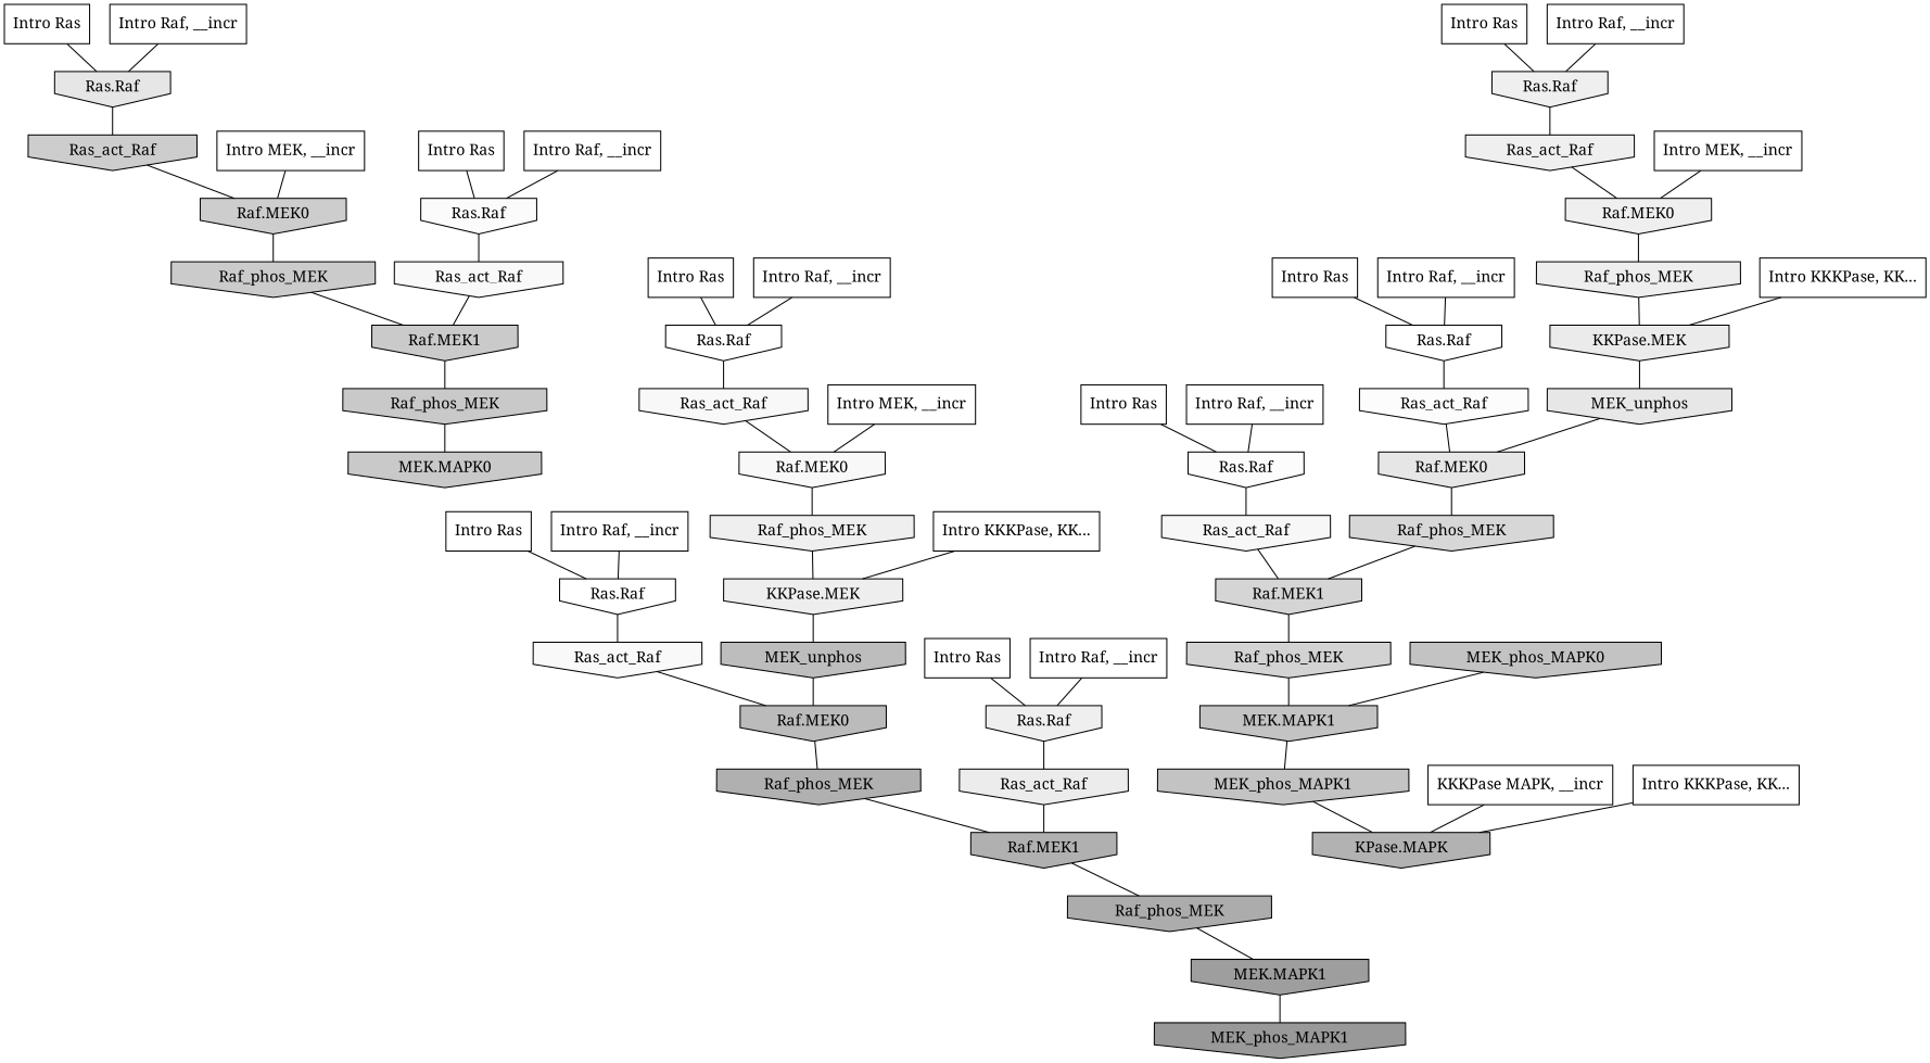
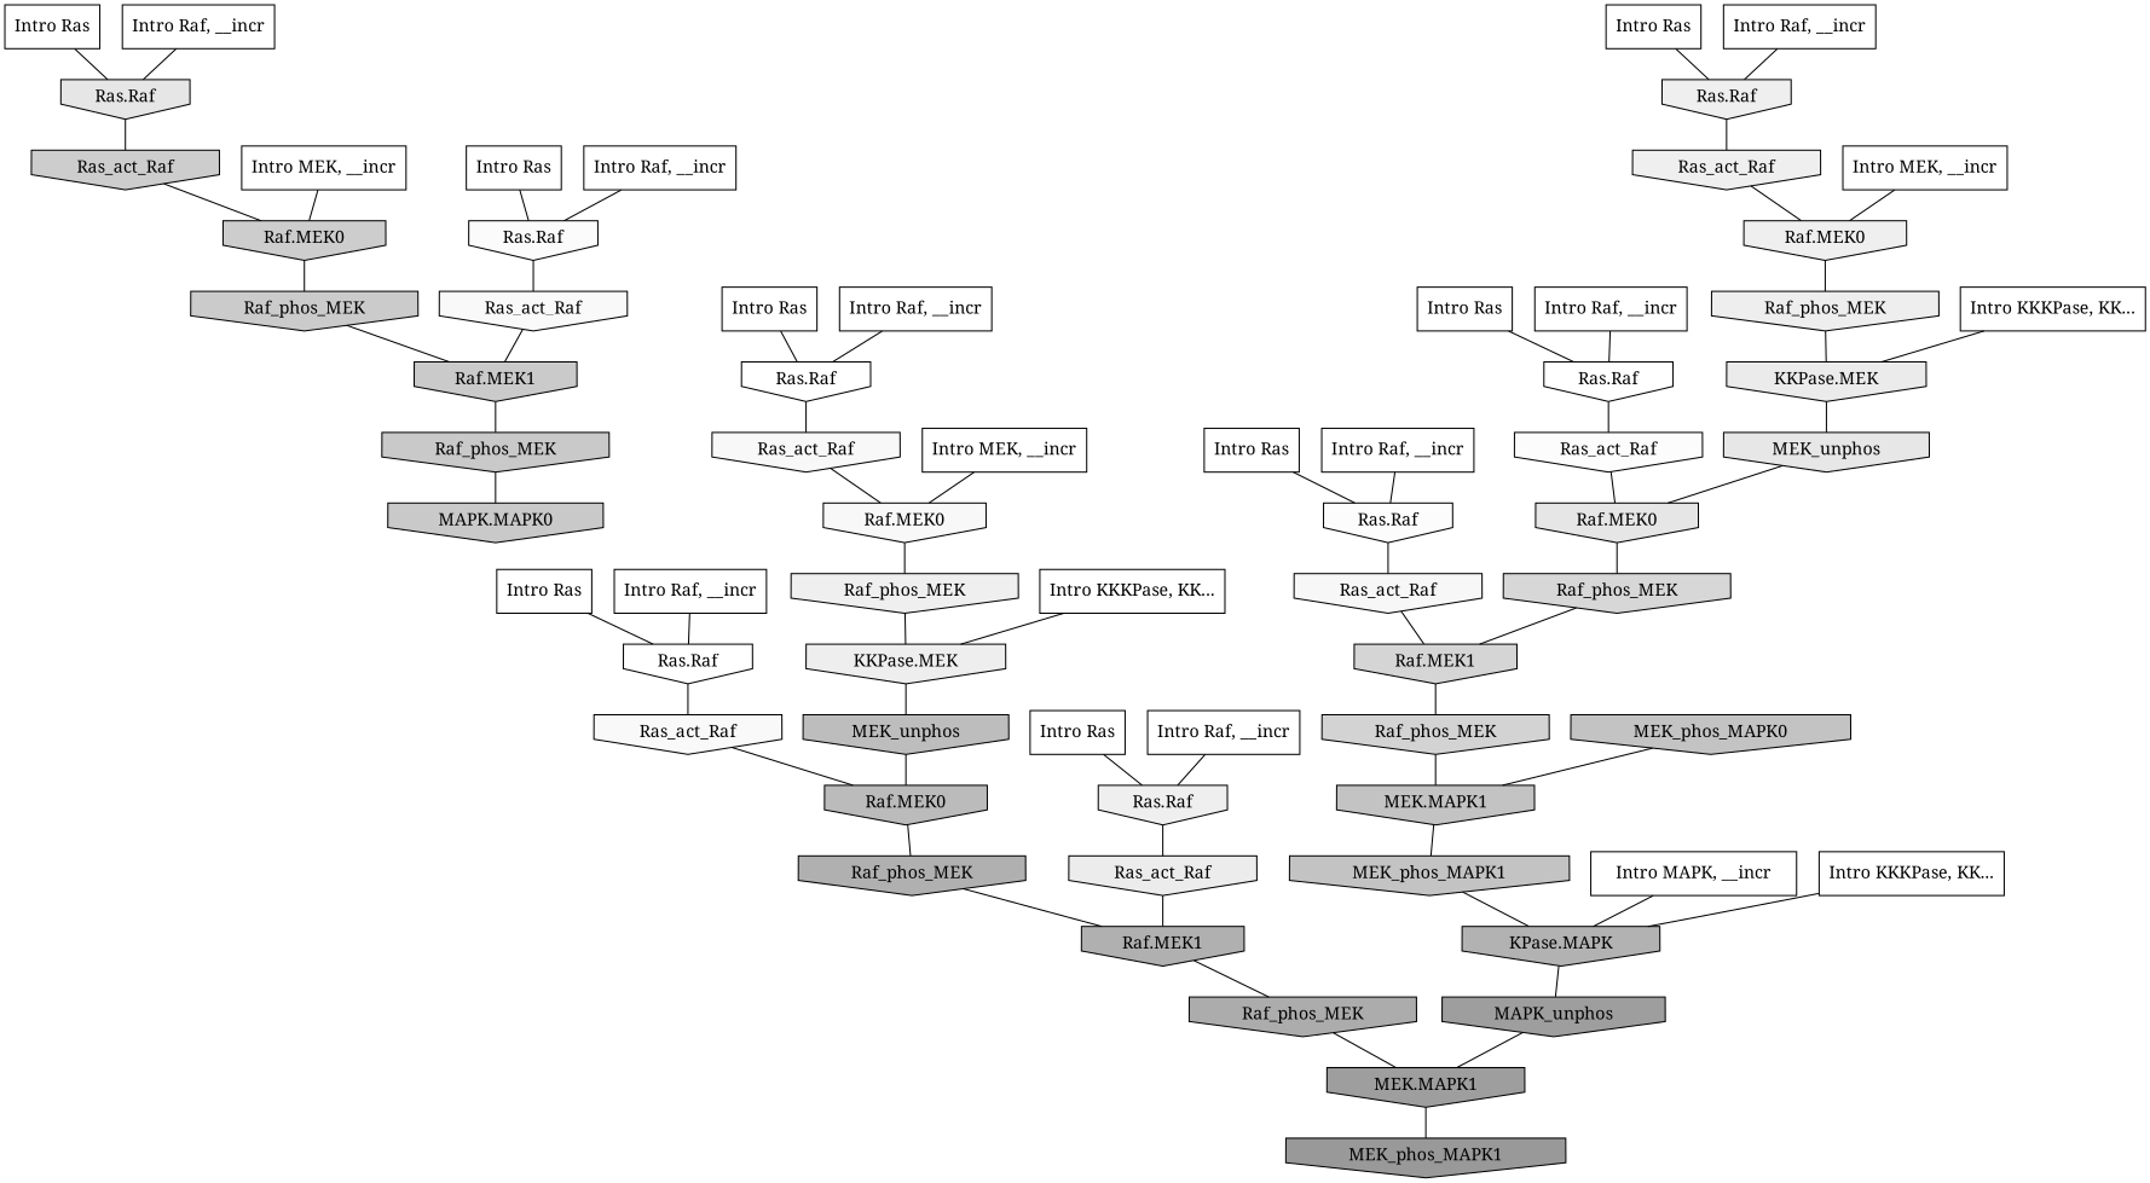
  digraph {
    fontname="Noto Serif"
    rankdir=TB
    ranksep=0.30
    node [fillcolor="0.000 0.000 1.000" fontname="Noto Serif" shape=invhouse style=filled]
    edge [color="0.000 0.000 0.000" dir=none fontname="Noto Serif"]
    n1 [label="Intro Ras" shape=rectangle]
    n2 [fillcolor="0.000 0.000 0.900" label="Ras.Raf"]
    n3 [fillcolor="0.000 0.000 0.804" label=Ras_act_Raf]
    n4 [label="Intro Ras" shape=rectangle]
    n5 [label="Ras.Raf"]
    n6 [fillcolor="0.000 0.000 0.969" label=Ras_act_Raf]
    n7 [label="Intro Ras" shape=rectangle]
    n8 [fillcolor="0.000 0.000 0.988" label="Ras.Raf"]
    n9 [fillcolor="0.000 0.000 0.966" label=Ras_act_Raf]
    n10 [label="Intro Ras" shape=rectangle]
    n11 [fillcolor="0.000 0.000 0.937" label="Ras.Raf"]
    n12 [fillcolor="0.000 0.000 0.922" label=Ras_act_Raf]
    n13 [label="Intro Ras" shape=rectangle]
    n14 [fillcolor="0.000 0.000 0.936" label="Ras.Raf"]
    n15 [fillcolor="0.000 0.000 0.935" label=Ras_act_Raf]
    n16 [label="Intro Ras" shape=rectangle]
    n17 [label="Ras.Raf"]
    n18 [fillcolor="0.000 0.000 0.986" label=Ras_act_Raf]
    n19 [label="Intro Ras" shape=rectangle]
    n20 [label="Ras.Raf"]
    n21 [fillcolor="0.000 0.000 0.974" label=Ras_act_Raf]
    n22 [label="Intro Ras" shape=rectangle]
    n23 [fillcolor="0.000 0.000 0.981" label="Ras.Raf"]
    n24 [fillcolor="0.000 0.000 0.974" label=Ras_act_Raf]
    n25 [label="Intro Raf, __incr" shape=rectangle]
    n26 [label="Intro Raf, __incr" shape=rectangle]
    n27 [label="Intro Raf, __incr" shape=rectangle]
    n28 [label="Intro Raf, __incr" shape=rectangle]
    n29 [label="Intro Raf, __incr" shape=rectangle]
    n30 [label="Intro Raf, __incr" shape=rectangle]
    n31 [label="Intro Raf, __incr" shape=rectangle]
    n32 [label="Intro Raf, __incr" shape=rectangle]
    n33 [label="Intro MEK, __incr" shape=rectangle]
    n34 [fillcolor="0.000 0.000 0.804" label="Raf.MEK0"]
    n35 [fillcolor="0.000 0.000 0.794" label=Raf_phos_MEK]
    n36 [label="Intro MEK, __incr" shape=rectangle]
    n37 [fillcolor="0.000 0.000 0.969" label="Raf.MEK0"]
    n38 [fillcolor="0.000 0.000 0.937" label=Raf_phos_MEK]
    n39 [label="Intro MEK, __incr" shape=rectangle]
    n40 [fillcolor="0.000 0.000 0.935" label="Raf.MEK0"]
    n41 [fillcolor="0.000 0.000 0.930" label=Raf_phos_MEK]
-   n42 [label="KKKPase MAPK, __incr" shape=rectangle]
+   n42 [label="Intro MAPK, __incr" shape=rectangle]
    n43 [fillcolor="0.000 0.000 0.698" label="KPase.MAPK"]
-   n44 [fillcolor="0.000 0.000 0.787" label="MEK.MAPK0"]
+   n44 [fillcolor="0.000 0.000 0.787" label="MAPK.MAPK0"]
    n45 [label="Intro KKKPase, KK..." shape=rectangle]
+   n46 [fillcolor="0.000 0.000 0.620" label=MAPK_unphos]
    n47 [label="Intro KKKPase, KK..." shape=rectangle]
    n48 [fillcolor="0.000 0.000 0.932" label="KKPase.MEK"]
    n49 [fillcolor="0.000 0.000 0.739" label=MEK_unphos]
    n50 [label="Intro KKKPase, KK..." shape=rectangle]
    n51 [fillcolor="0.000 0.000 0.920" label="KKPase.MEK"]
    n52 [fillcolor="0.000 0.000 0.903" label=MEK_unphos]
    n53 [fillcolor="0.000 0.000 0.899" label="Raf.MEK0"]
    n54 [fillcolor="0.000 0.000 0.731" label="Raf.MEK0"]
    n55 [fillcolor="0.000 0.000 0.834" label="Raf.MEK1"]
    n56 [fillcolor="0.000 0.000 0.843" label=Raf_phos_MEK]
    n57 [fillcolor="0.000 0.000 0.790" label="Raf.MEK1"]
    n58 [fillcolor="0.000 0.000 0.691" label=Raf_phos_MEK]
    n59 [fillcolor="0.000 0.000 0.787" label=Raf_phos_MEK]
    n60 [fillcolor="0.000 0.000 0.828" label=Raf_phos_MEK]
    n61 [fillcolor="0.000 0.000 0.690" label="Raf.MEK1"]
    n62 [fillcolor="0.000 0.000 0.674" label=Raf_phos_MEK]
    n63 [fillcolor="0.000 0.000 0.765" label="MEK.MAPK1"]
    n64 [fillcolor="0.000 0.000 0.762" label=MEK_phos_MAPK1]
    n65 [fillcolor="0.000 0.000 0.765" label=MEK_phos_MAPK0]
    n66 [fillcolor="0.000 0.000 0.620" label="MEK.MAPK1"]
    n67 [fillcolor="0.000 0.000 0.600" label=MEK_phos_MAPK1]
    n1 -> n2
    n2 -> n3
    n3 -> n34
    n4 -> n5
    n5 -> n6
    n6 -> n37
    n7 -> n8
    n8 -> n9
    n9 -> n55
    n10 -> n11
    n11 -> n12
    n12 -> n61
    n13 -> n14
    n14 -> n15
    n15 -> n40
    n16 -> n17
    n17 -> n18
    n18 -> n53
    n19 -> n20
    n20 -> n21
    n21 -> n54
    n22 -> n23
    n23 -> n24
    n24 -> n57
    n25 -> n2
    n26 -> n14
    n27 -> n8
    n28 -> n23
    n29 -> n17
    n30 -> n20
    n31 -> n5
    n32 -> n11
    n33 -> n34
    n34 -> n35
    n35 -> n57
    n36 -> n37
    n37 -> n38
    n38 -> n48
    n39 -> n40
    n40 -> n41
    n41 -> n51
    n42 -> n43
+   n43 -> n46
    n45 -> n43
+   n46 -> n66
    n47 -> n48
    n48 -> n49
    n49 -> n54
    n50 -> n51
    n51 -> n52
    n52 -> n53
    n53 -> n56
    n54 -> n58
    n55 -> n60
    n56 -> n55
    n57 -> n59
    n58 -> n61
    n59 -> n44
    n60 -> n63
    n61 -> n62
    n62 -> n66
    n63 -> n64
    n64 -> n43
    n65 -> n63
    n66 -> n67
  }
